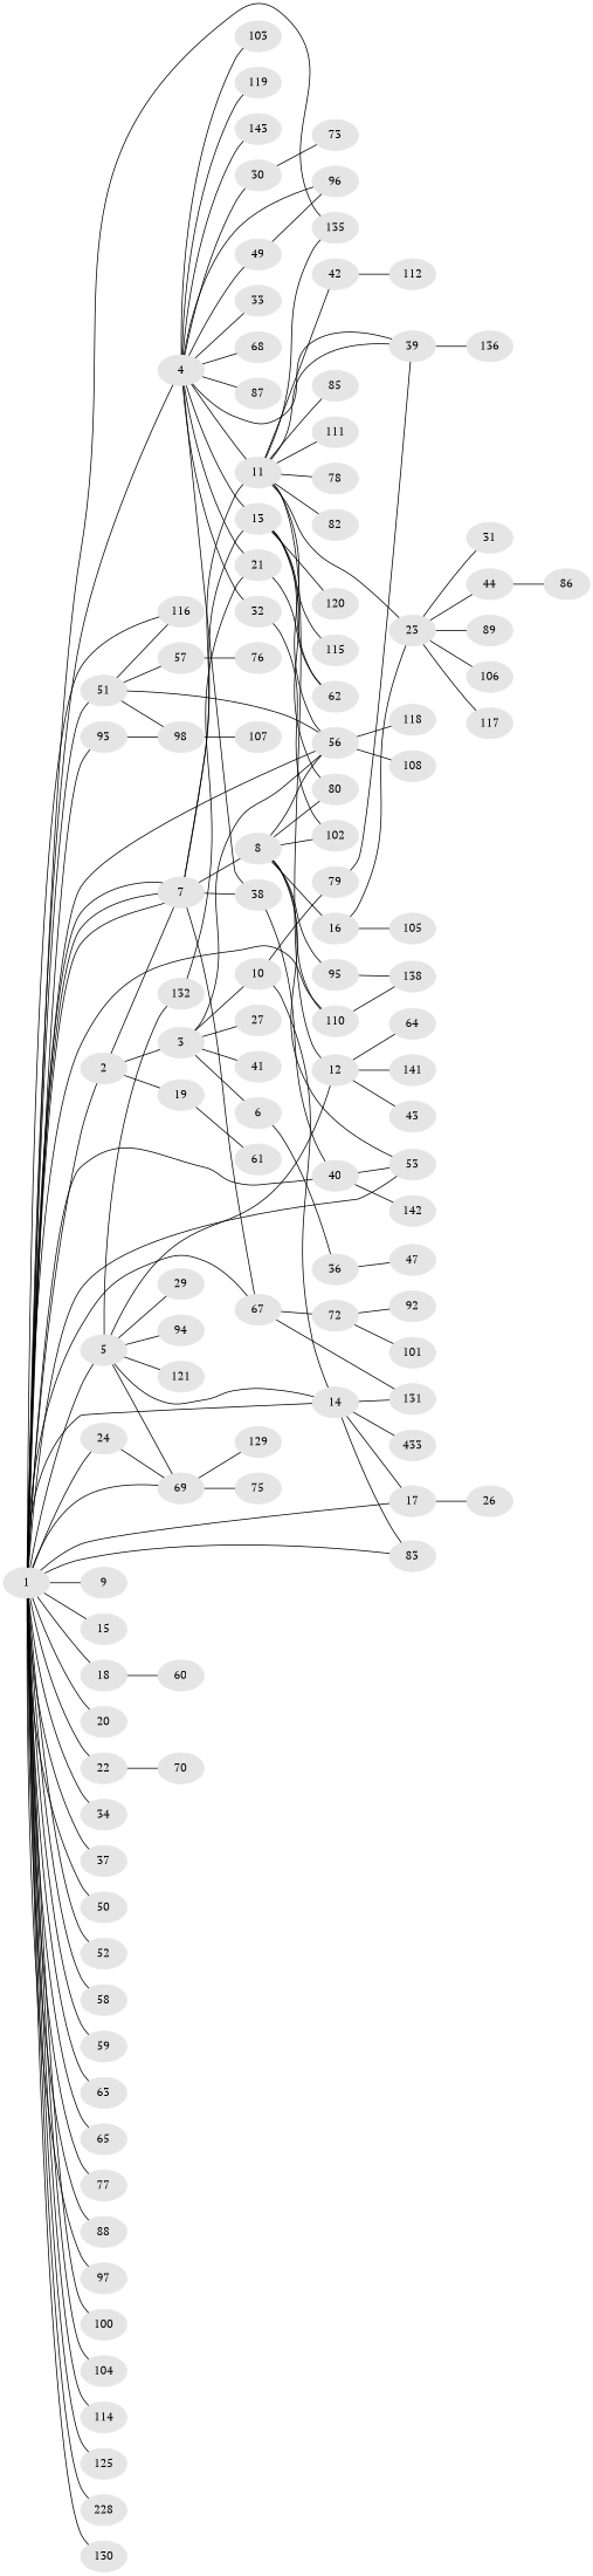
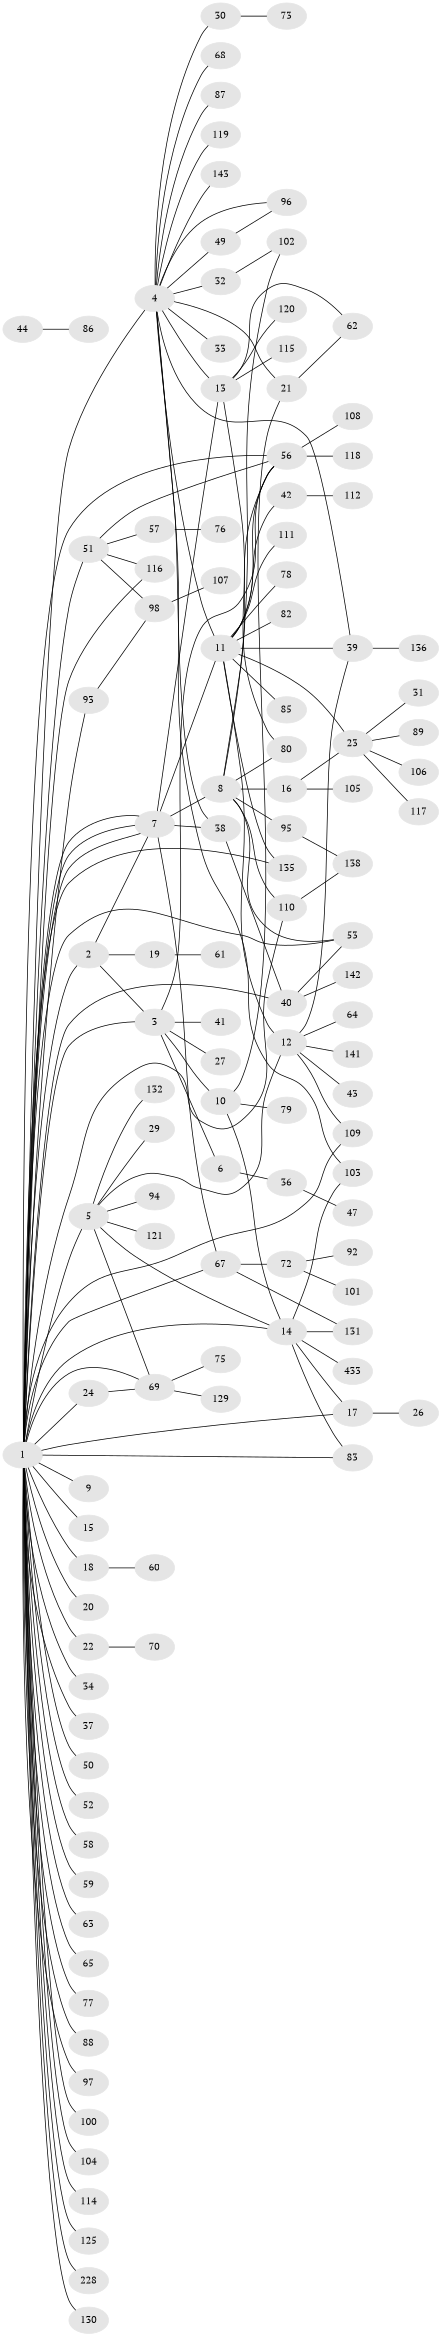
  graph {
    fontname="PT Serif"
    rankdir=LR
    node [color=gray90 fontname="PT Serif" style=filled]
    edge [fontname="PT Serif"]
    1 [super="+28"]
    2
    3 [super="+37"]
    4 [super="+99"]
    5 [super="+71"]
    7 [super="+124"]
    9 [super="+46"]
    14 [super="+55"]
    15
    17 [super="+90"]
    18
    20
    22 [super="+91"]
    24
    34
    n16 [label=37]
    40 [super="+84"]
    50
    51 [super="+122"]
    52
    53 [super="+123"]
    56 [super="+74"]
    58
    59
    63
    65
    67 [super="+81"]
    69 [super="+116"]
    77
    83
    88
    93
    97
    100
    104
+   109
    110 [super="+127"]
    114 [super="+140"]
    125
    n40 [label=116]
    n41 [label=228]
    130
    135
    19
    6
    10 [super="+144"]
    27
    41 [super="+54"]
    11 [super="+66"]
    13 [super="+134"]
    21
    30
    32 [super="+137"]
    33
    38
    39
    49
    68
    87
    96
    103
    119
    143
    12
    29
    94
    121
    132
    8 [super="+48"]
    131
    n71 [label=433]
    26 [super="+139"]
    60
    70
    142
    57
    98
    108
    118
    72
    75
    129
    138
    61
    36
    79
    23 [super="+113"]
    42
    78
    82
    85
    111
    80
    62
    115
    120
    73
    102
    136
    43
    64
    141
    47
    16 [super="+45"]
    95 [super="+145"]
    105
    31
    44
    89
    106
    117
    112
    86
    76
    107
    92
    101
    1 -- 2
+   1 -- 3 [weight=2]
    1 -- 4
    1 -- 5
    1 -- 7
    1 -- 7
    1 -- 7
    1 -- 9 [weight=2]
    1 -- 14
    1 -- 15
    1 -- 17
    1 -- 18
    1 -- 20
    1 -- 22
    1 -- 24
    1 -- 34
    1 -- n16
    1 -- 40
    1 -- 50
    1 -- 51
    1 -- 52
    1 -- 53
    1 -- 56
    1 -- 58
    1 -- 59
    1 -- 63
    1 -- 65
    1 -- 67
    1 -- 69 [weight=2]
    1 -- 77
    1 -- 83
    1 -- 88
    1 -- 93
    1 -- 97
    1 -- 100
    1 -- 104
+   1 -- 109
    1 -- 110
    1 -- 114
    1 -- 125
    1 -- n40
    1 -- n41
    1 -- 130
    1 -- 135
    2 -- 3
    2 -- 7
    2 -- 19
    3 -- 56
    3 -- 6
    3 -- 10
    3 -- 27
    3 -- 41
    4 -- 11
    4 -- 13
    4 -- 21
    4 -- 30
    4 -- 32
    4 -- 33
    4 -- 38
    4 -- 39
    4 -- 49
    4 -- 68
    4 -- 87
    4 -- 96
    4 -- 103
    4 -- 119
    4 -- 143
    5 -- 14
    5 -- 69
    5 -- 12
    5 -- 29
    5 -- 94
    5 -- 121
    5 -- 132
    7 -- 67
    7 -- 11
    7 -- 13
    7 -- 38
    7 -- 8
    14 -- 17
    14 -- 83
+   14 -- 103
    14 -- 131
    14 -- n71
    17 -- 26
    18 -- 60
    22 -- 70
    24 -- 69
    40 -- 53
    40 -- 142
    51 -- 56 [weight=2]
    51 -- n40
    51 -- 57
    51 -- 98
    56 -- 108
    56 -- 118
    67 -- 131
    67 -- 72
    69 -- 75
    69 -- 129
    93 -- 98
    110 -- 138
    19 -- 61
    6 -- 36
    10 -- 14
-   132 -- 21
+   10 -- 21
    10 -- 79
    11 -- 56
    11 -- 135
    11 -- 39
    11 -- 12
    11 -- 23
    11 -- 42
    11 -- 78
    11 -- 82
    11 -- 85
    11 -- 111
    13 -- 80
    13 -- 62
    13 -- 115
    13 -- 120
    21 -- 62
    30 -- 73
    32 -- 102
    38 -- 40
    39 -- 136
    49 -- 96
-   79 -- 39
+   12 -- 109
+   12 -- 39
    12 -- 43
    12 -- 64
    12 -- 141
    8 -- 53
    8 -- 56
    8 -- 110
    8 -- 80
    8 -- 102
    8 -- 16 [weight=2]
    8 -- 95
    57 -- 76
    98 -- 107
    72 -- 92
    72 -- 101
    36 -- 47
    23 -- 31
-   23 -- 44
    23 -- 89
    23 -- 106
    23 -- 117
    42 -- 112
    16 -- 23
    16 -- 105
    95 -- 138
    44 -- 86
  }
